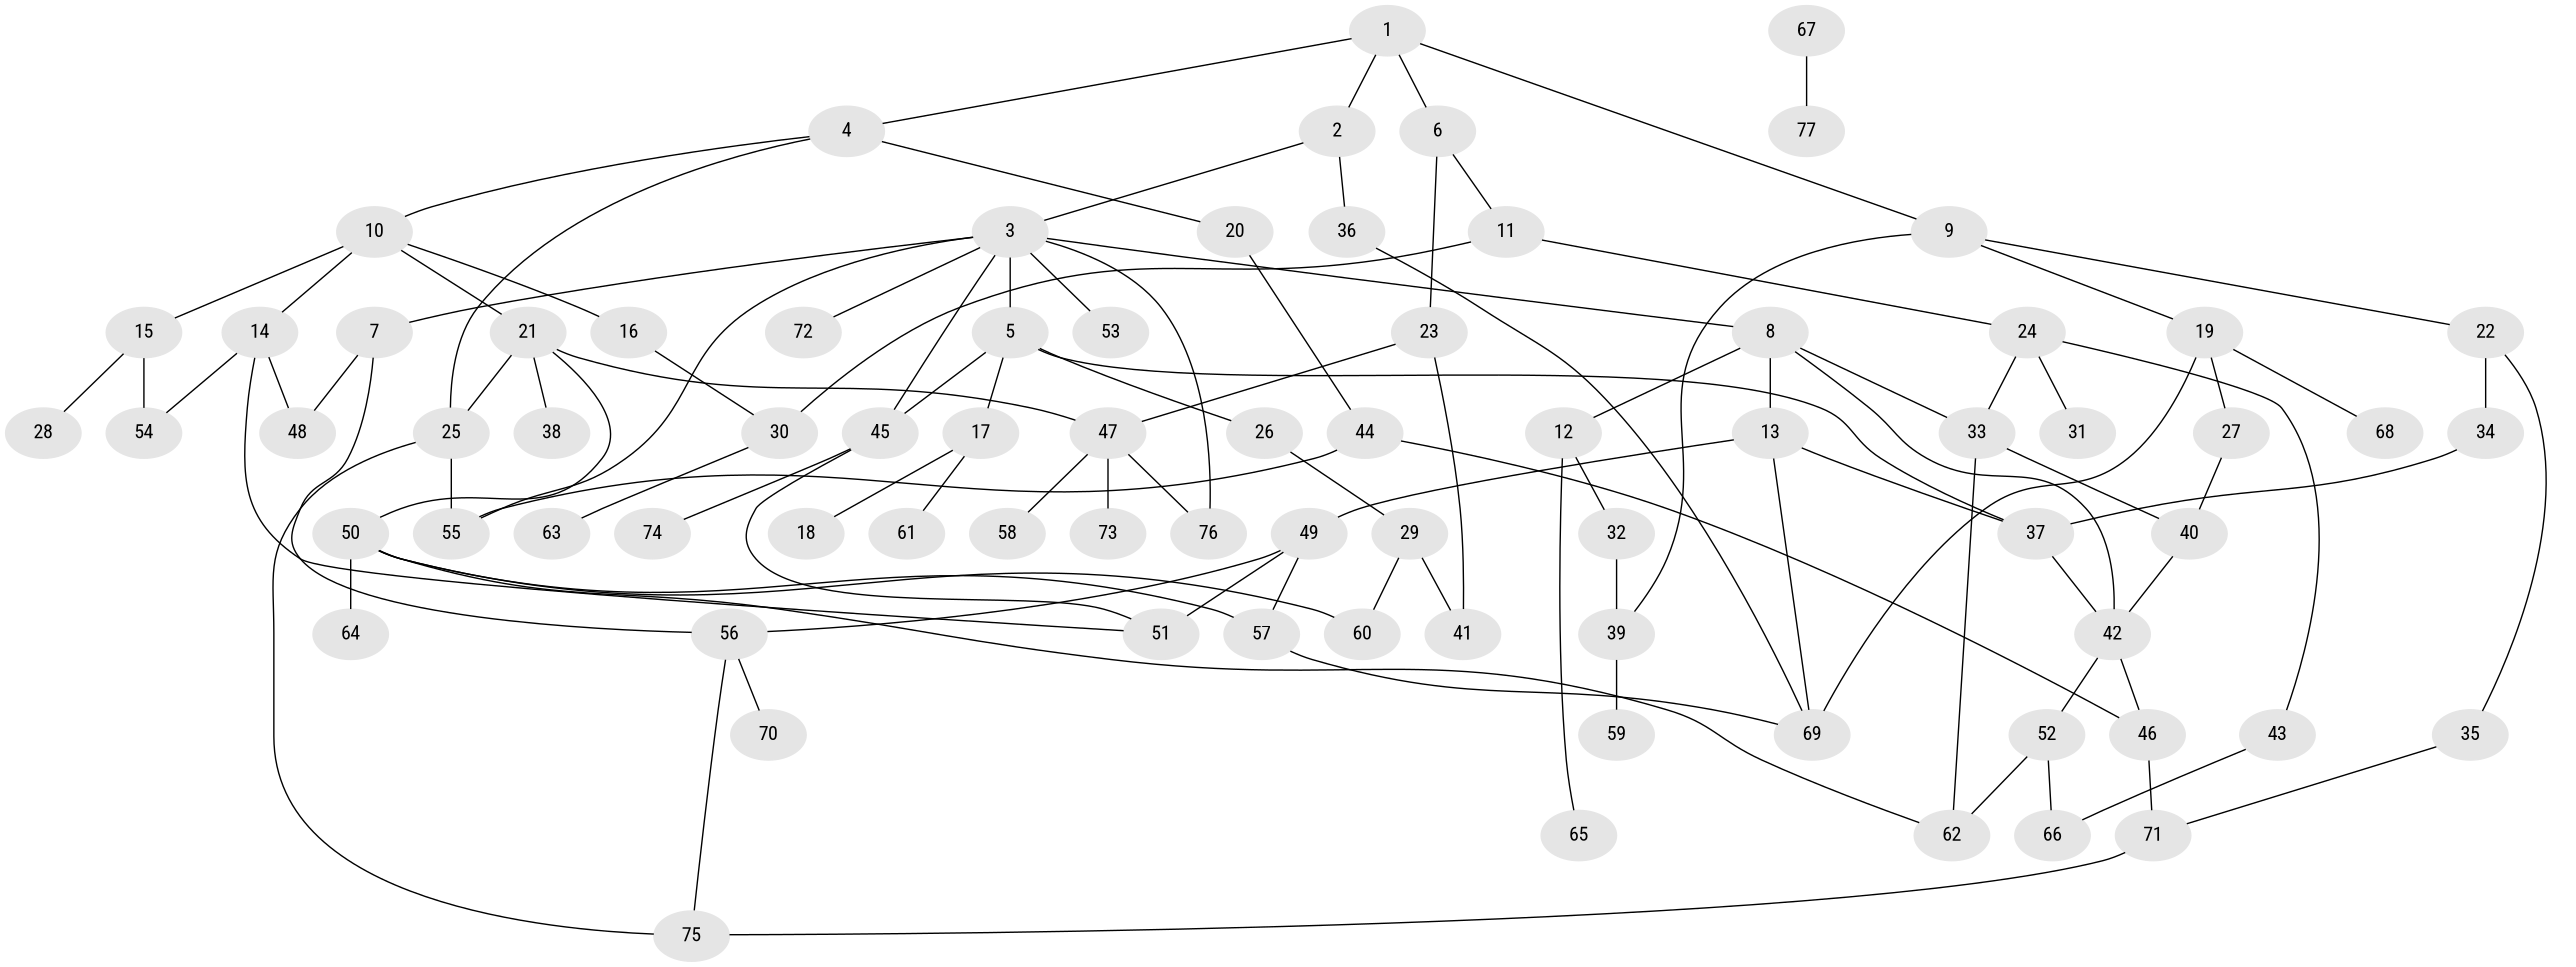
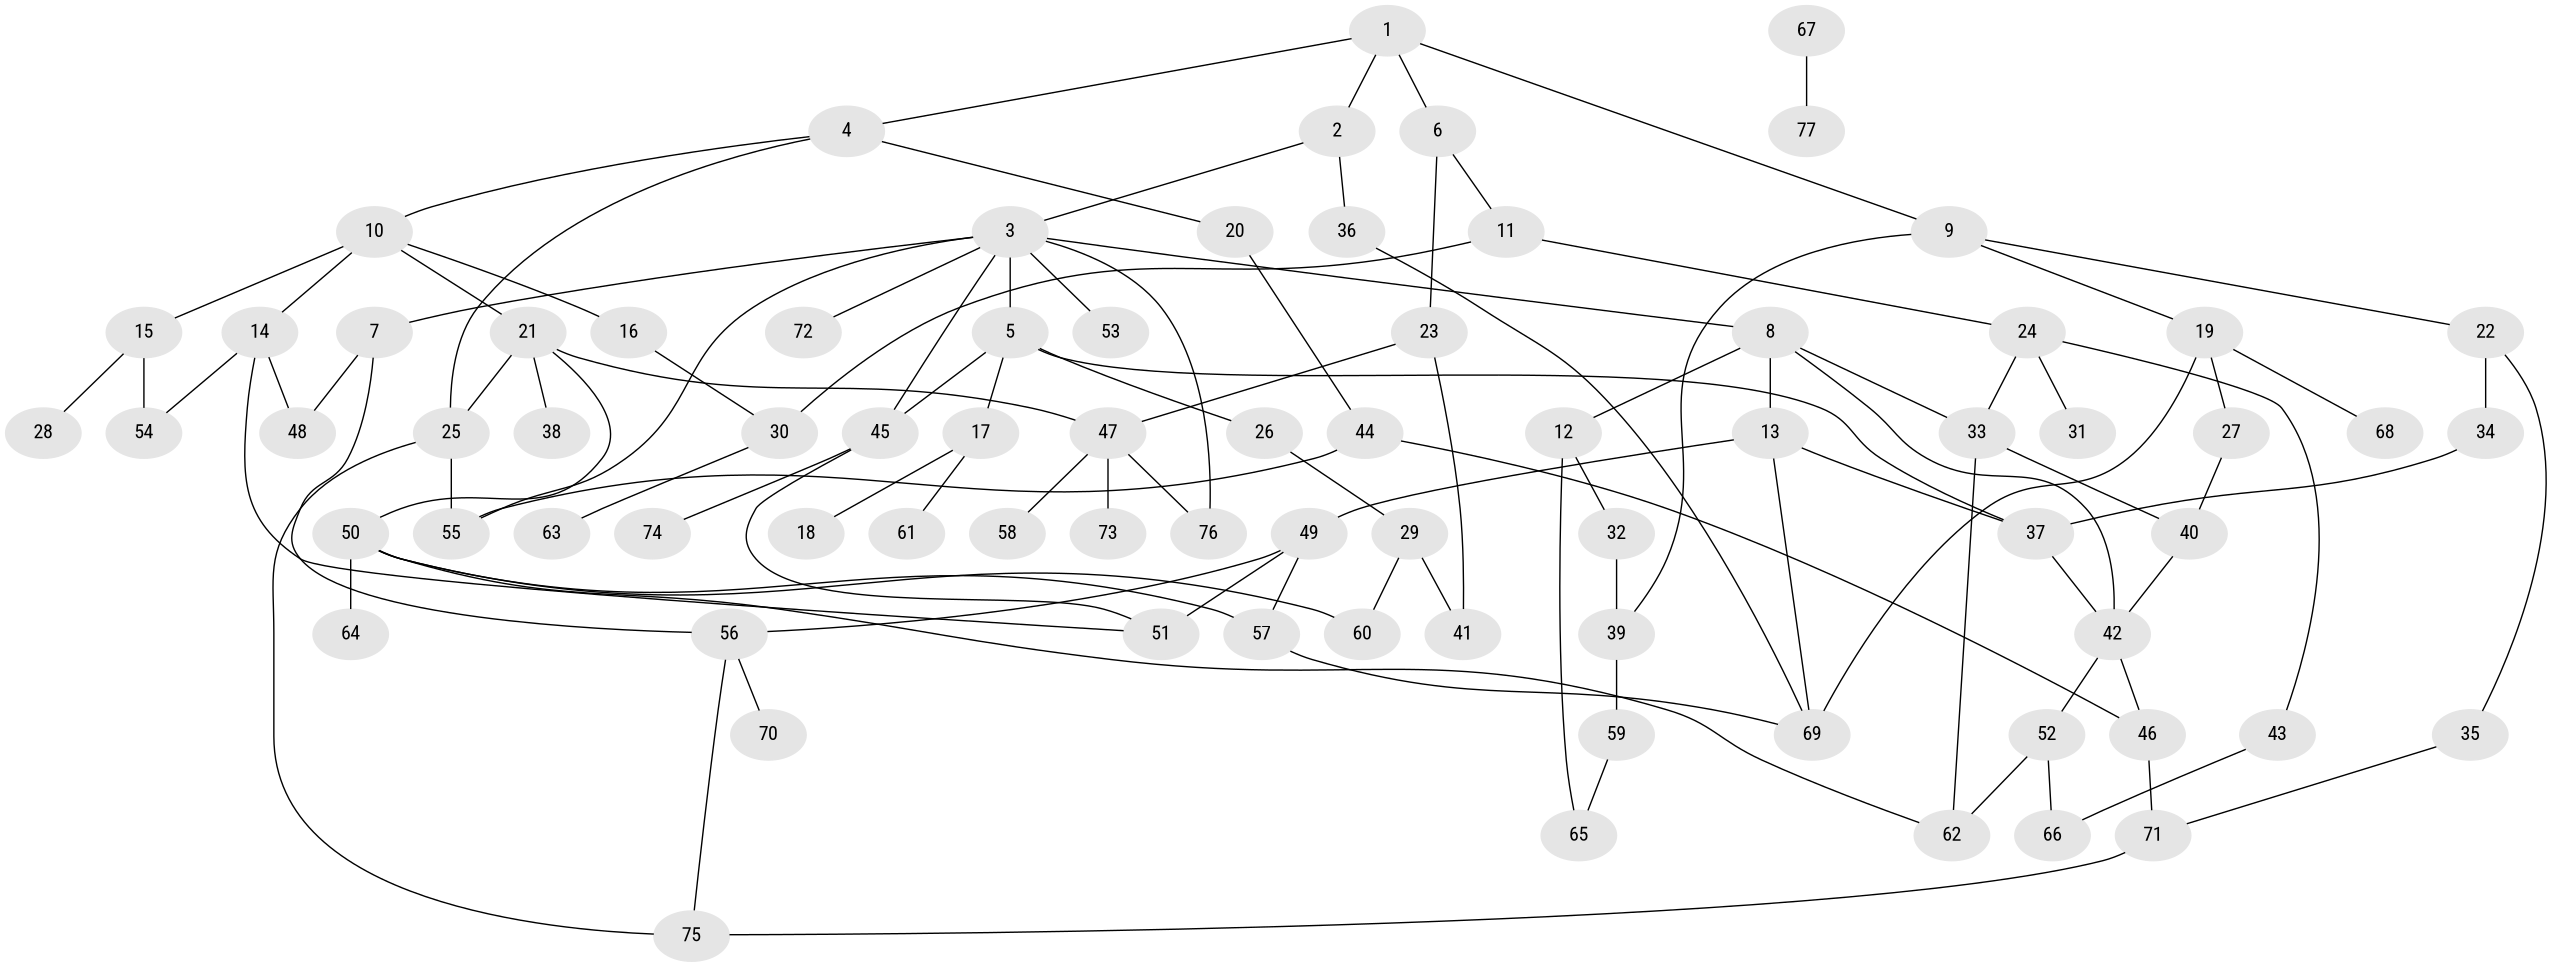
  graph {
    fontname="Roboto Condensed"
    node [color=gray90 fontname="Roboto Condensed" style=filled]
    edge [fontname="Roboto Condensed"]
    1
    2
    4
    6
    9
    3
    36
    10
    20
    25
    11
    23
    19
    22
    39
    5
    7
    8
    45
    53
    55
    72
    76
    69
    17
    26
    37
    48
    56
    12
    13
    33
    42
    51
    74
    14
    15
    16
    21
    44
    75
    18
    61
    29
    24
    30
    47
    41
    70
    32
    65
    49
    40
    62
    46
    52
    27
    68
    34
    35
    59
    54
    28
    38
    50
    31
    43
    63
    57
    58
    73
    60
    64
    71
    66
    67
    77
    1 -- 2
    1 -- 4
    1 -- 6
    1 -- 9
    2 -- 3
    2 -- 36
    4 -- 10
    4 -- 20
    4 -- 25
    6 -- 11
    6 -- 23
    9 -- 19
    9 -- 22
    9 -- 39
    3 -- 5
    3 -- 7
    3 -- 8
    3 -- 45
    3 -- 53
    3 -- 55
    3 -- 72
    3 -- 76
    36 -- 69
    10 -- 14
    10 -- 15
    10 -- 16
    10 -- 21
    20 -- 44
    25 -- 55
    25 -- 75
    11 -- 24
    11 -- 30
    23 -- 47
    23 -- 41
    19 -- 69
    19 -- 27
    19 -- 68
    22 -- 34
    22 -- 35
    39 -- 59
    5 -- 45
    5 -- 17
    5 -- 26
    5 -- 37
    7 -- 48
    7 -- 56
    8 -- 12
    8 -- 13
    8 -- 33
    8 -- 42
    45 -- 51
    45 -- 74
    17 -- 18
    17 -- 61
    26 -- 29
    37 -- 42
    56 -- 75
    56 -- 70
    12 -- 32
    12 -- 65
    13 -- 69
    13 -- 37
    13 -- 49
    33 -- 40
    33 -- 62
    42 -- 46
    42 -- 52
    14 -- 48
    14 -- 51
    14 -- 54
    15 -- 54
    15 -- 28
    16 -- 30
    21 -- 25
    21 -- 47
    21 -- 38
    21 -- 50
    44 -- 55
    44 -- 46
    29 -- 41
    29 -- 60
    24 -- 33
    24 -- 31
    24 -- 43
    30 -- 63
    47 -- 76
    47 -- 58
    47 -- 73
    32 -- 39
    49 -- 56
    49 -- 51
    49 -- 57
    40 -- 42
    46 -- 71
    52 -- 62
    52 -- 66
    27 -- 40
    34 -- 37
    35 -- 71
+   59 -- 65
    50 -- 62
    50 -- 57
    50 -- 60
    50 -- 64
    43 -- 66
    57 -- 69
    71 -- 75
    67 -- 77
  }
